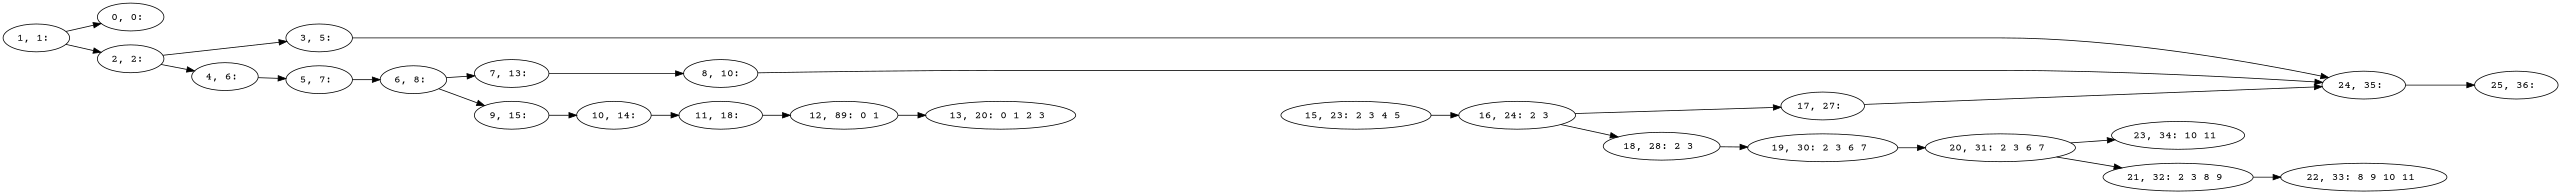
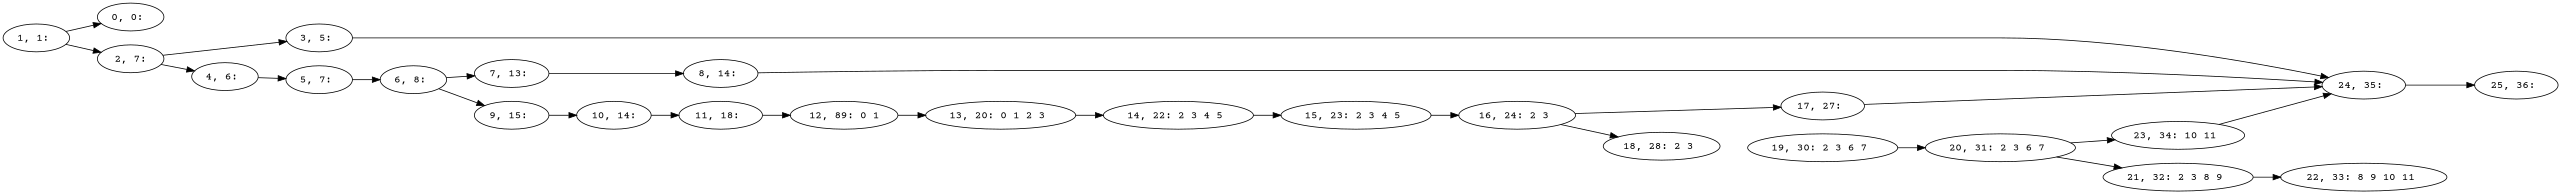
  digraph {
    fontname="Courier Prime"
    rankdir=LR
    node [fontname="Courier Prime"]
    edge [fontname="Courier Prime"]
    n1 [label="0, 0: "]
    n2 [label="1, 1: "]
-   n3 [label="2, 2: "]
+   n3 [label="2, 7:"]
    n4 [label="3, 5: "]
    n5 [label="4, 6: "]
    n6 [label="24, 35: "]
    n7 [label="5, 7: "]
    n8 [label="25, 36: "]
    n9 [label="6, 8: "]
    n10 [label="7, 13: "]
    n11 [label="9, 15: "]
-   n12 [label="8, 10:"]
+   n12 [label="8, 14: "]
    n13 [label="10, 14:"]
    n14 [label="11, 18: "]
    n15 [label="12, 89: 0 1"]
    n16 [label="13, 20: 0 1 2 3 "]
+   n17 [label="14, 22: 2 3 4 5 "]
    n18 [label="15, 23: 2 3 4 5 "]
    n19 [label="16, 24: 2 3 "]
    n20 [label="17, 27: "]
    n21 [label="18, 28: 2 3 "]
    n22 [label="19, 30: 2 3 6 7 "]
    n23 [label="20, 31: 2 3 6 7 "]
    n24 [label="21, 32: 2 3 8 9 "]
    n25 [label="23, 34: 10 11 "]
    n26 [label="22, 33: 8 9 10 11 "]
    n2 -> n1
    n2 -> n3
    n3 -> n4
    n3 -> n5
    n4 -> n6
    n5 -> n7
    n6 -> n8
    n7 -> n9
    n9 -> n10
    n9 -> n11
    n10 -> n12
    n11 -> n13
    n12 -> n6
    n13 -> n14
    n14 -> n15
    n15 -> n16
+   n16 -> n17
+   n17 -> n18
    n18 -> n19
    n19 -> n20
    n19 -> n21
    n20 -> n6
-   n21 -> n22
    n22 -> n23
    n23 -> n24
    n23 -> n25
    n24 -> n26
+   n25 -> n6
  }
